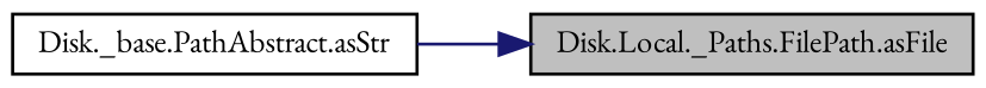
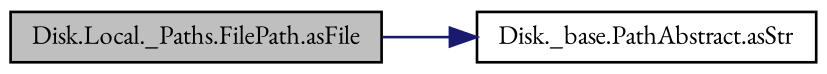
  digraph {
    rankdir=LR
    fontname="EB Garamond"
    node [color=black fontname="EB Garamond" fontsize=10 shape=record]
    n1 [fillcolor=grey75 fontcolor=black height=0.2 label="Disk.Local._Paths.FilePath.asFile" style=filled width=0.4]
    n2 [height=0.2 label="Disk._base.PathAbstract.asStr" width=0.4]
-   n2 -> n1 [color=midnightblue fontname="EB Garamond" fontsize=10 labelfontname=Helvetica labelfontsize=10 style=solid]
+   n1 -> n2 [color=midnightblue fontname="EB Garamond" fontsize=10 labelfontname=Helvetica labelfontsize=10 style=solid]
  }
